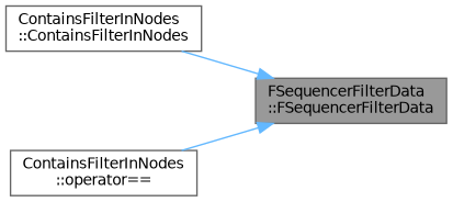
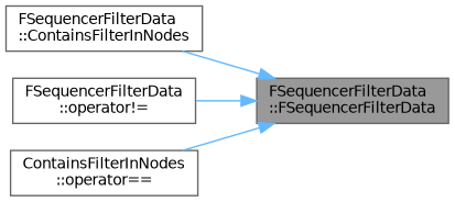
  digraph {
    rankdir=RL
    node [color=grey40 fillcolor=white fontname=Helvetica fontsize=10 shape=box style=filled]
    edge [color=steelblue1 dir=back fontname=Helvetica fontsize=10 labelfontname=Helvetica labelfontsize=10 style=solid]
    n1 [color=gray40 fillcolor=grey60 fontcolor=black height=0.2 label="FSequencerFilterData\l::FSequencerFilterData" width=0.4]
-   n2 [height=0.2 label="ContainsFilterInNodes\l::ContainsFilterInNodes" width=0.4]
+   n2 [height=0.2 label="FSequencerFilterData\l::ContainsFilterInNodes" width=0.4]
+   n3 [height=0.2 label="FSequencerFilterData\l::operator!=" width=0.4]
    n4 [height=0.2 label="ContainsFilterInNodes\l::operator==" width=0.4]
    n1 -> n2
+   n1 -> n3
    n1 -> n4
  }
